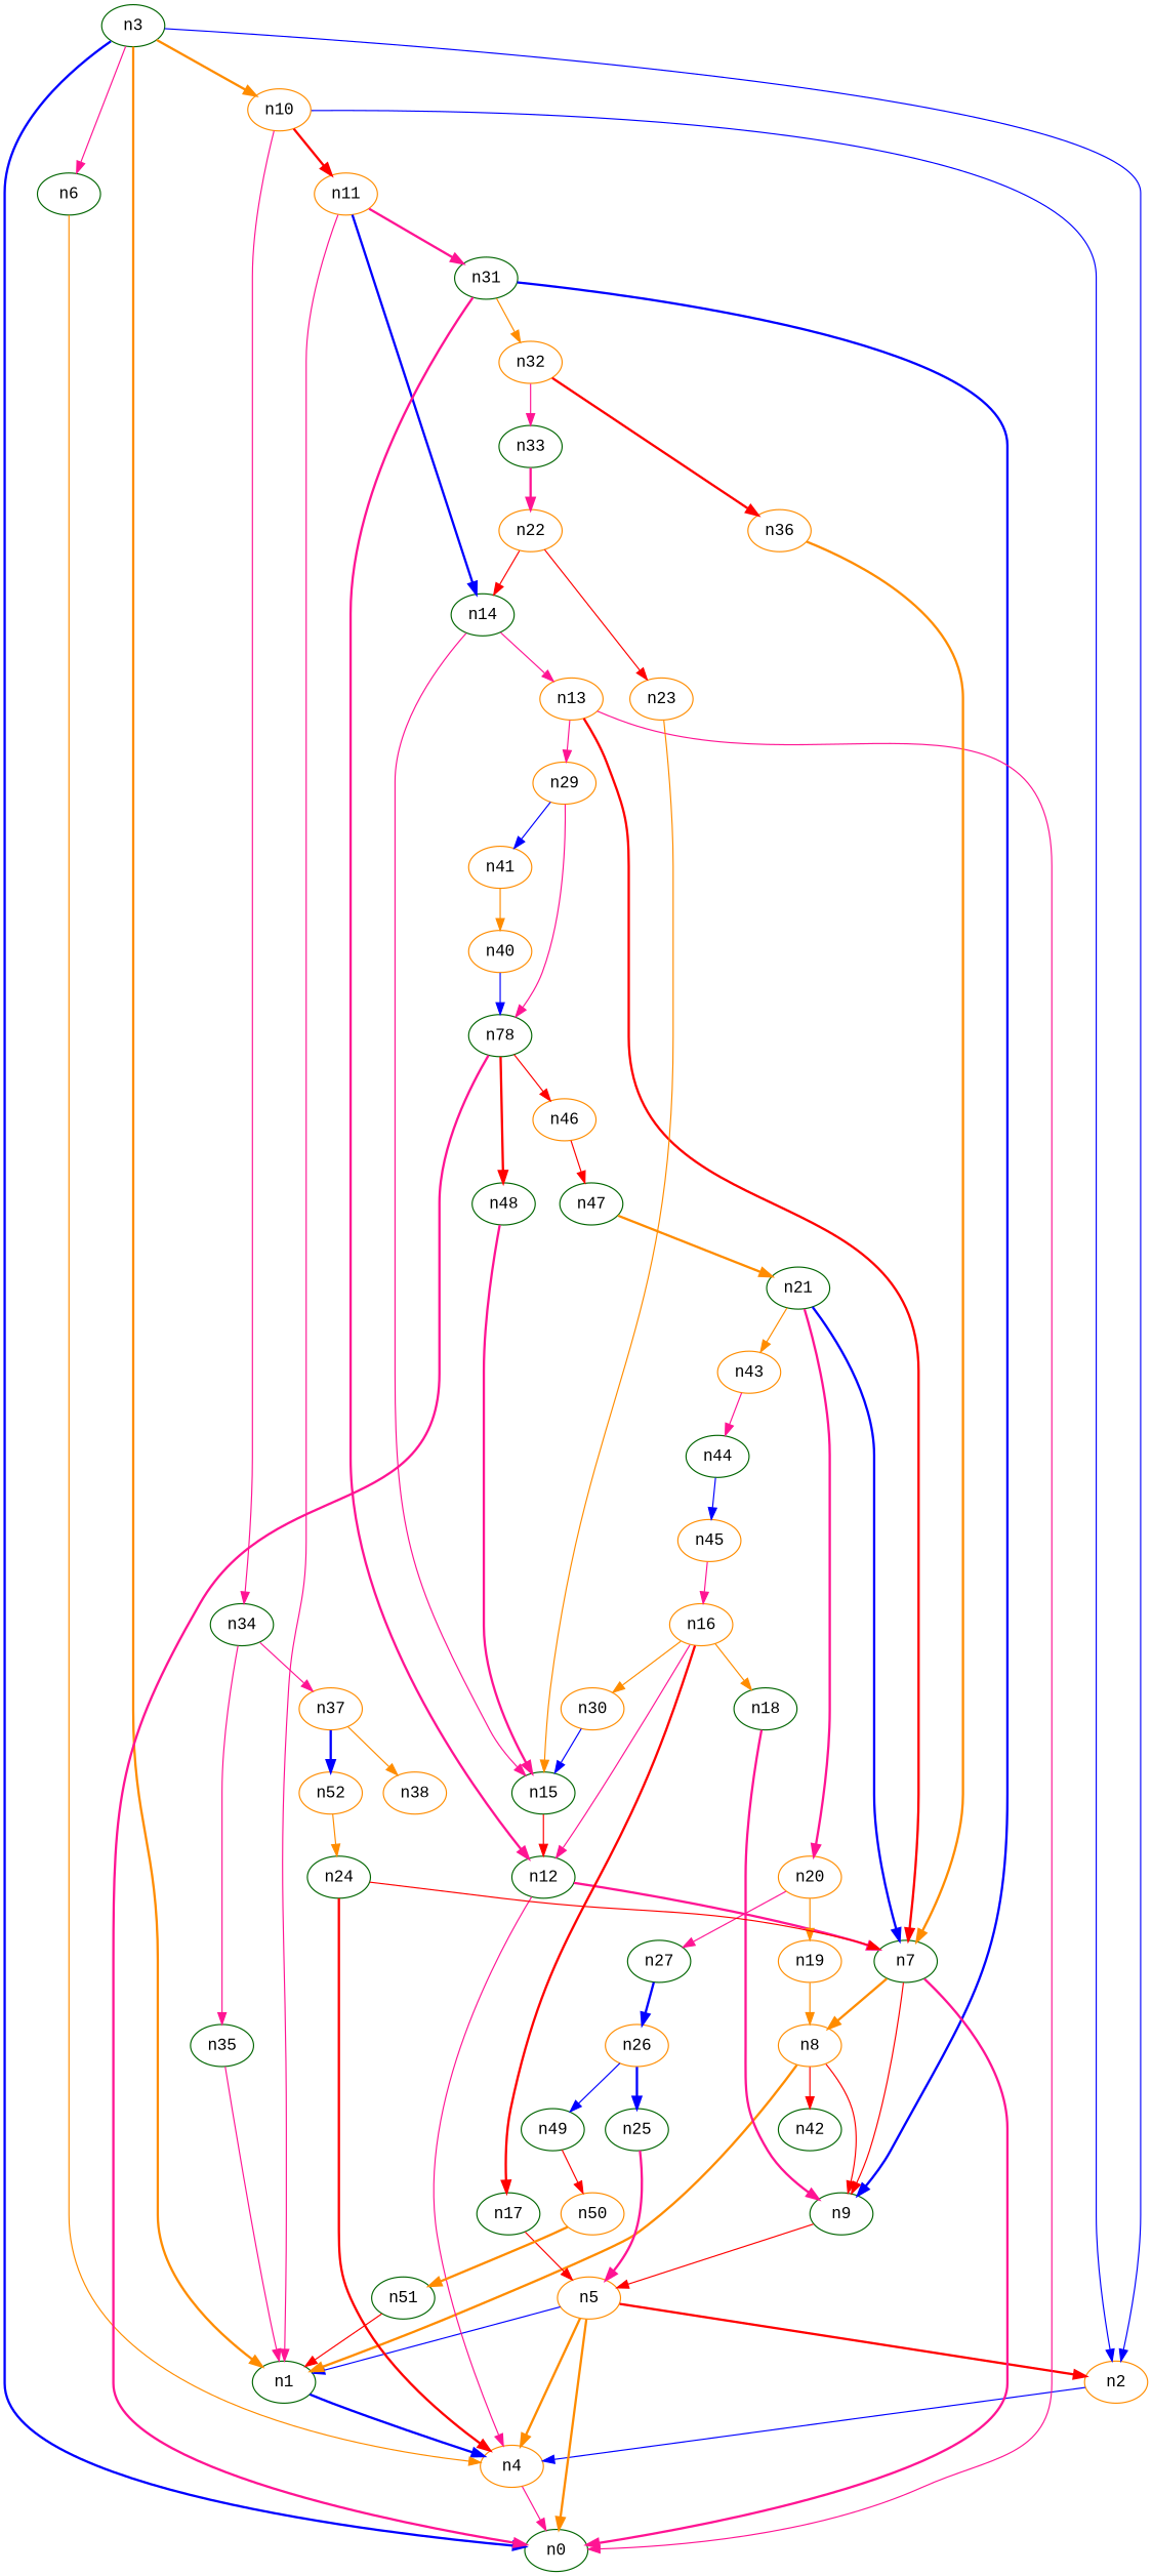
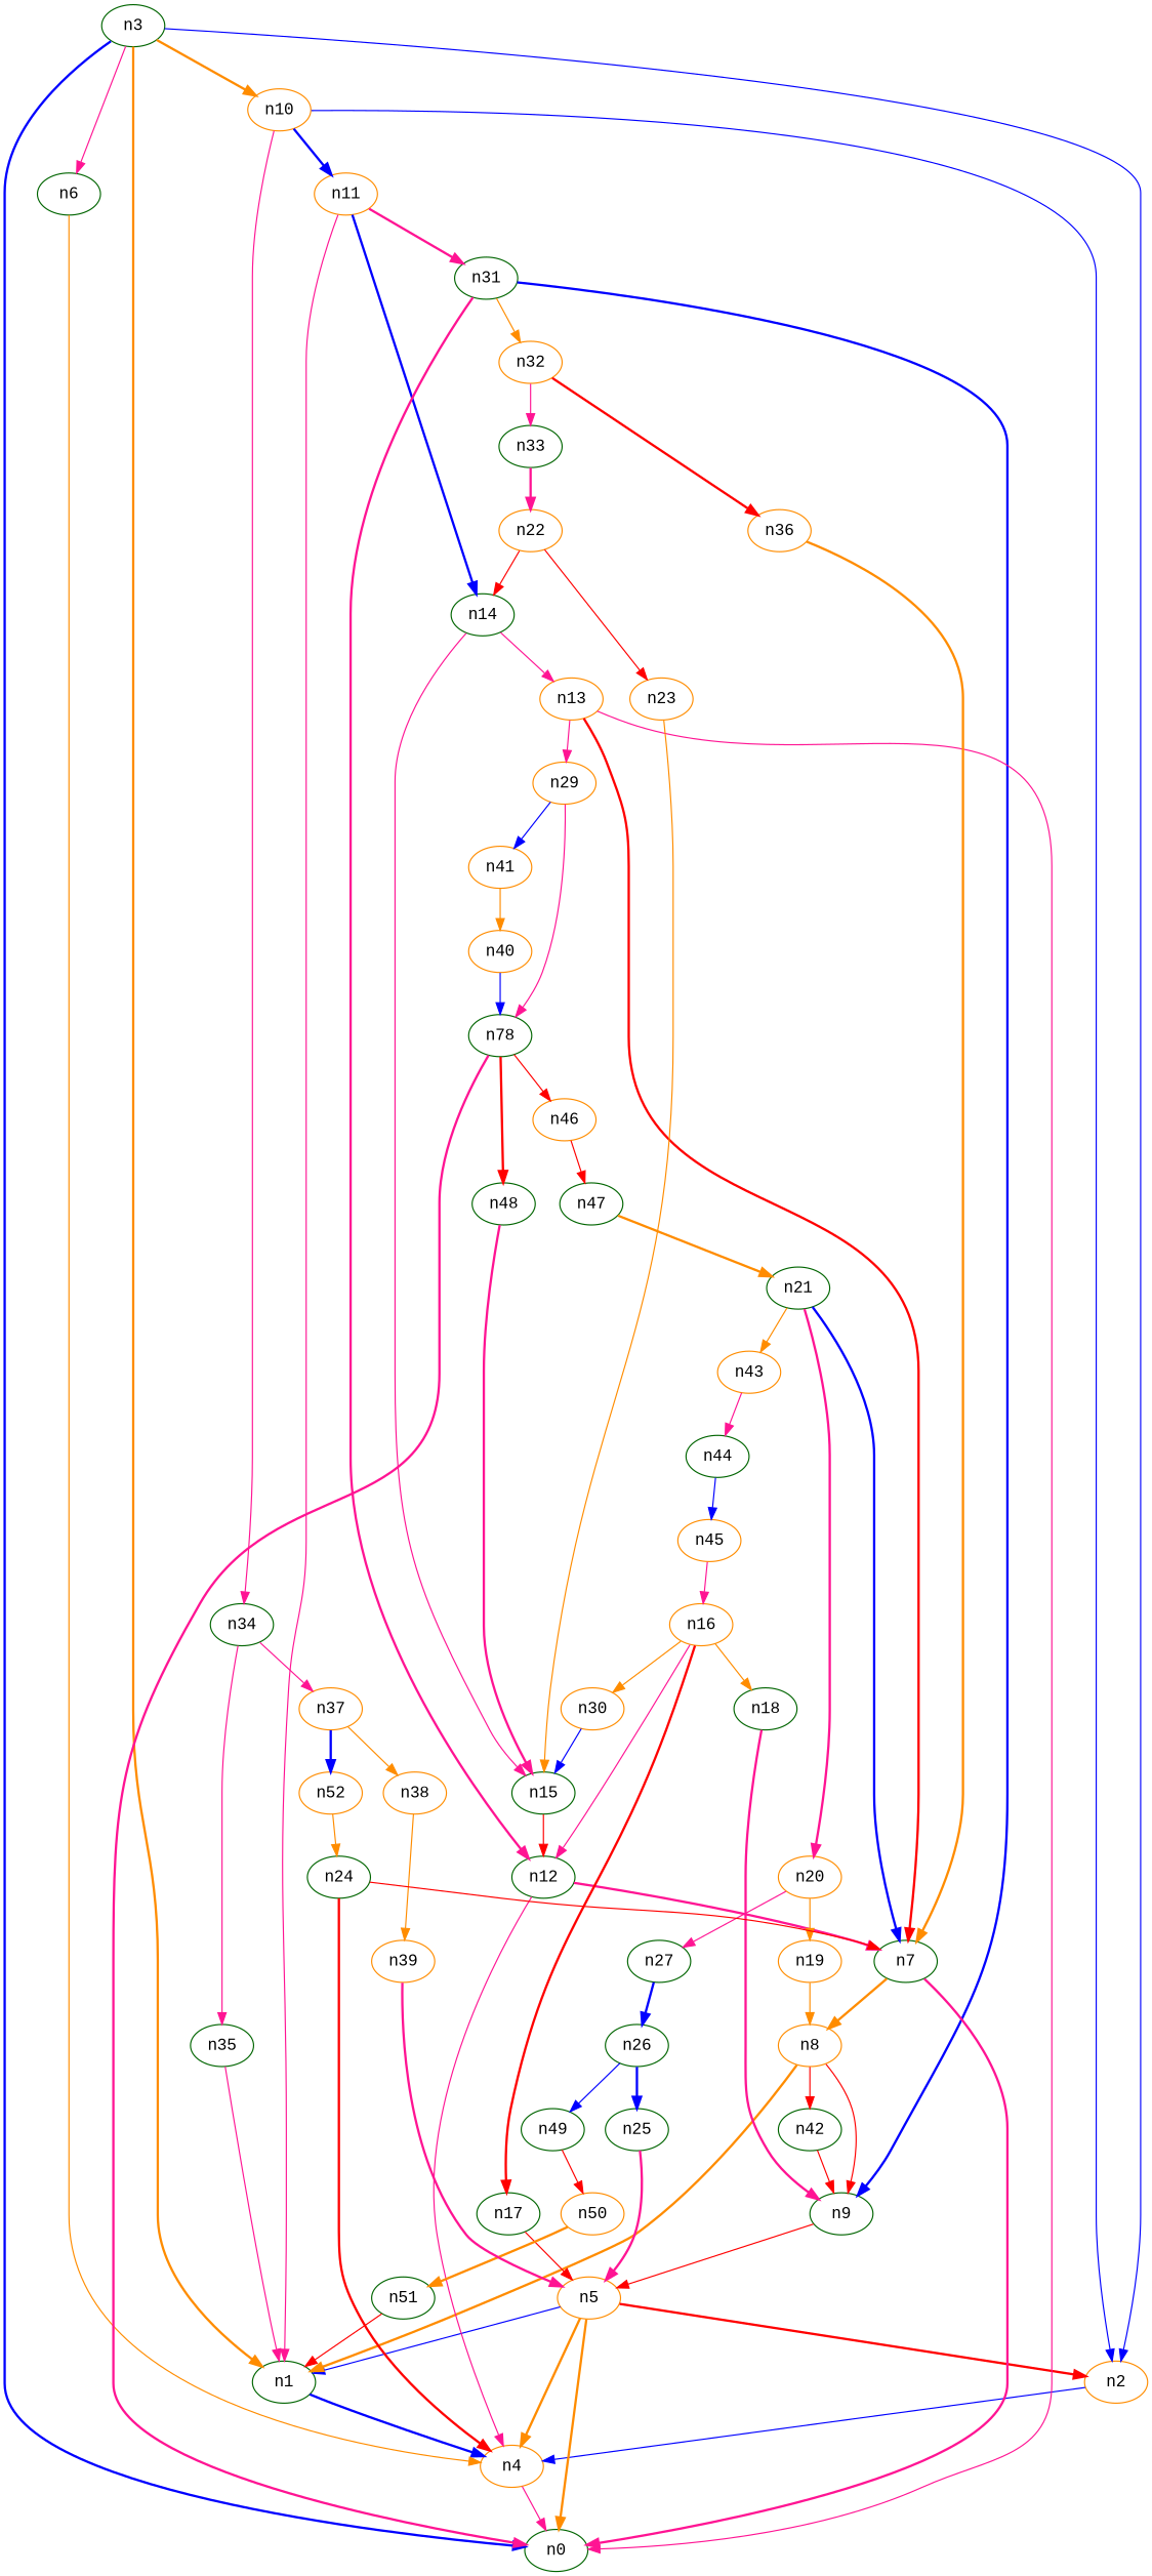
  digraph {
    fontname="Liberation Mono"
    node [color=darkgreen fontname="Liberation Mono"]
    edge [color=deeppink fontname="Liberation Mono" style=solid]
    n4 [color=darkorange]
    n1
    n0
    n2 [color=darkorange]
    n3
    n6
    n10 [color=darkorange]
    n11 [color=darkorange]
    n34
    n14
    n31
    n35
    n37 [color=darkorange]
    n5 [color=darkorange]
    n7
    n8 [color=darkorange]
    n9
    n42
    n13 [color=darkorange]
    n15
    n12
    n32 [color=darkorange]
    n38 [color=darkorange]
    n52 [color=darkorange]
    n29 [color=darkorange]
    n33
    n36 [color=darkorange]
    n28 [label=n78]
    n41 [color=darkorange]
    n46 [color=darkorange]
    n48
    n40 [color=darkorange]
    n16 [color=darkorange]
    n17
    n18
    n30 [color=darkorange]
    n19 [color=darkorange]
    n20 [color=darkorange]
    n27
-   n26 [color=darkorange]
+   n26
    n25
    n49
    n21
    n43 [color=darkorange]
    n44
    n45 [color=darkorange]
    n22 [color=darkorange]
    n23 [color=darkorange]
    n24
    n50 [color=darkorange]
    n51
    n47
+   n39 [color=darkorange]
    n4 -> n0
    n1 -> n4 [color=blue style=bold]
    n2 -> n4 [color=blue]
    n3 -> n1 [color=darkorange style=bold]
    n3 -> n0 [color=blue style=bold]
    n3 -> n2 [color=blue]
    n3 -> n6
    n3 -> n10 [color=darkorange style=bold]
    n6 -> n4 [color=darkorange]
    n10 -> n2 [color=blue]
-   n10 -> n11 [color=red style=bold]
+   n10 -> n11 [color=blue style=bold]
    n10 -> n34
    n11 -> n1
    n11 -> n14 [color=blue style=bold]
    n11 -> n31 [style=bold]
    n34 -> n35
    n34 -> n37
    n14 -> n13
    n14 -> n15
    n31 -> n9 [color=blue style=bold]
    n31 -> n12 [style=bold]
    n31 -> n32 [color=darkorange]
    n35 -> n1
    n37 -> n38 [color=darkorange]
    n37 -> n52 [color=blue style=bold]
    n5 -> n4 [color=darkorange style=bold]
    n5 -> n1 [color=blue]
    n5 -> n0 [color=darkorange style=bold]
    n5 -> n2 [color=red style=bold]
    n7 -> n0 [style=bold]
    n7 -> n8 [color=darkorange style=bold]
    n8 -> n1 [color=darkorange style=bold]
    n8 -> n9 [color=red]
    n8 -> n42 [color=red]
    n9 -> n5 [color=red]
-   n7 -> n9 [color=red]
+   n42 -> n9 [color=red]
    n13 -> n0
    n13 -> n7 [color=red style=bold]
    n13 -> n29
    n15 -> n12 [color=red]
    n12 -> n4
    n12 -> n7 [style=bold]
    n32 -> n33
    n32 -> n36 [color=red style=bold]
+   n38 -> n39 [color=darkorange]
    n52 -> n24 [color=darkorange]
    n29 -> n28
    n29 -> n41 [color=blue]
    n33 -> n22 [style=bold]
    n36 -> n7 [color=darkorange style=bold]
    n28 -> n0 [style=bold]
    n28 -> n46 [color=red]
    n28 -> n48 [color=red style=bold]
    n41 -> n40 [color=darkorange]
    n46 -> n47 [color=red]
    n48 -> n15 [style=bold]
    n40 -> n28 [color=blue]
    n16 -> n12
    n16 -> n17 [color=red style=bold]
    n16 -> n18 [color=darkorange]
    n16 -> n30 [color=darkorange]
    n17 -> n5 [color=red]
    n18 -> n9 [style=bold]
    n30 -> n15 [color=blue]
    n19 -> n8 [color=darkorange]
    n20 -> n19 [color=darkorange]
    n20 -> n27
    n27 -> n26 [color=blue style=bold]
    n26 -> n25 [color=blue style=bold]
    n26 -> n49 [color=blue]
    n25 -> n5 [style=bold]
    n49 -> n50 [color=red]
    n21 -> n7 [color=blue style=bold]
    n21 -> n20 [style=bold]
    n21 -> n43 [color=darkorange]
    n43 -> n44
    n44 -> n45 [color=blue]
    n45 -> n16
    n22 -> n14 [color=red]
    n22 -> n23 [color=red]
    n23 -> n15 [color=darkorange]
    n24 -> n4 [color=red style=bold]
    n24 -> n7 [color=red]
    n50 -> n51 [color=darkorange style=bold]
    n51 -> n1 [color=red]
    n47 -> n21 [color=darkorange style=bold]
+   n39 -> n5 [style=bold]
  }
